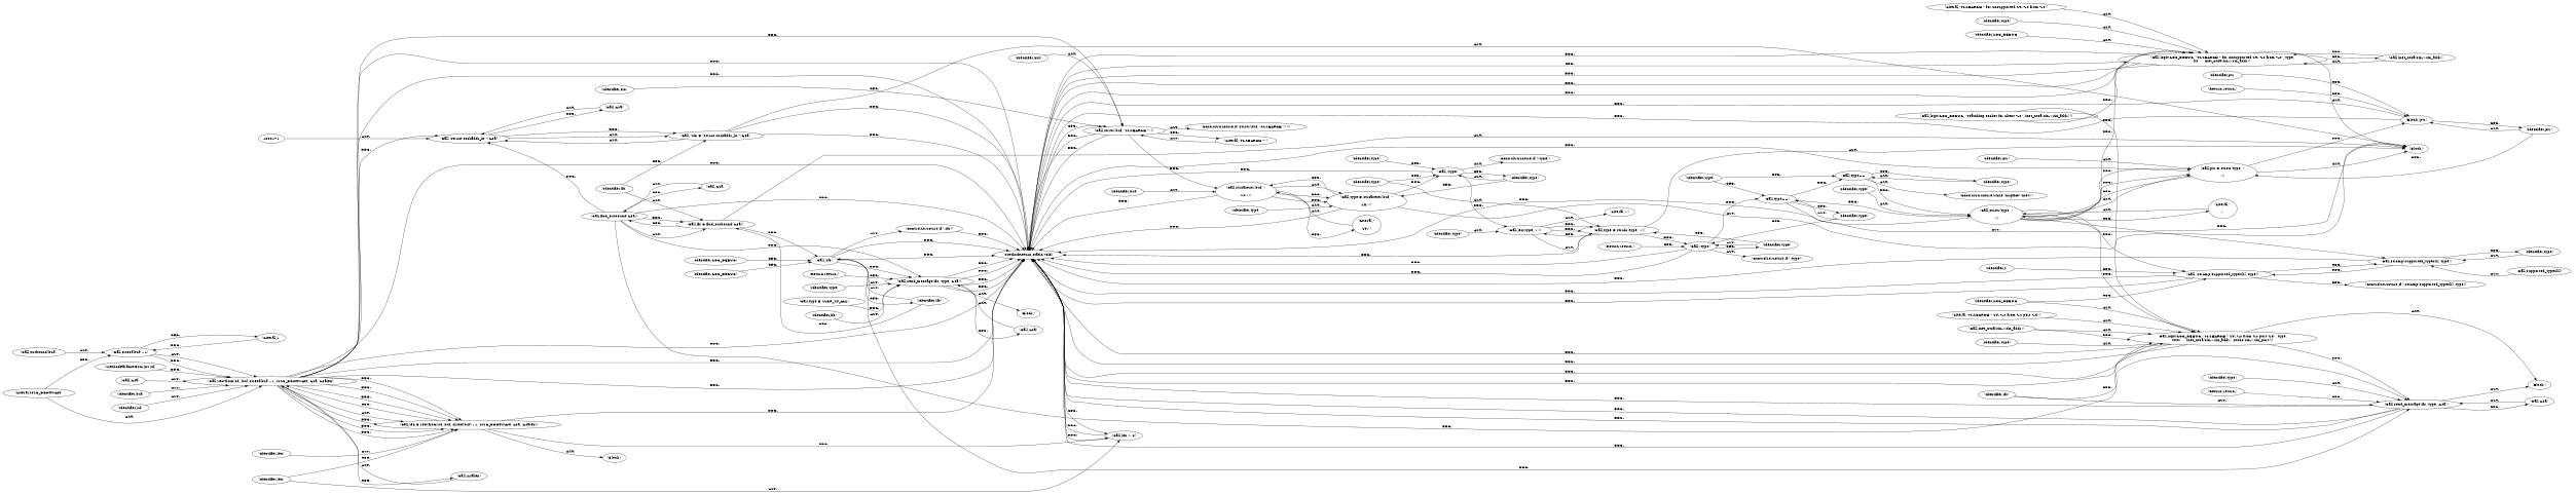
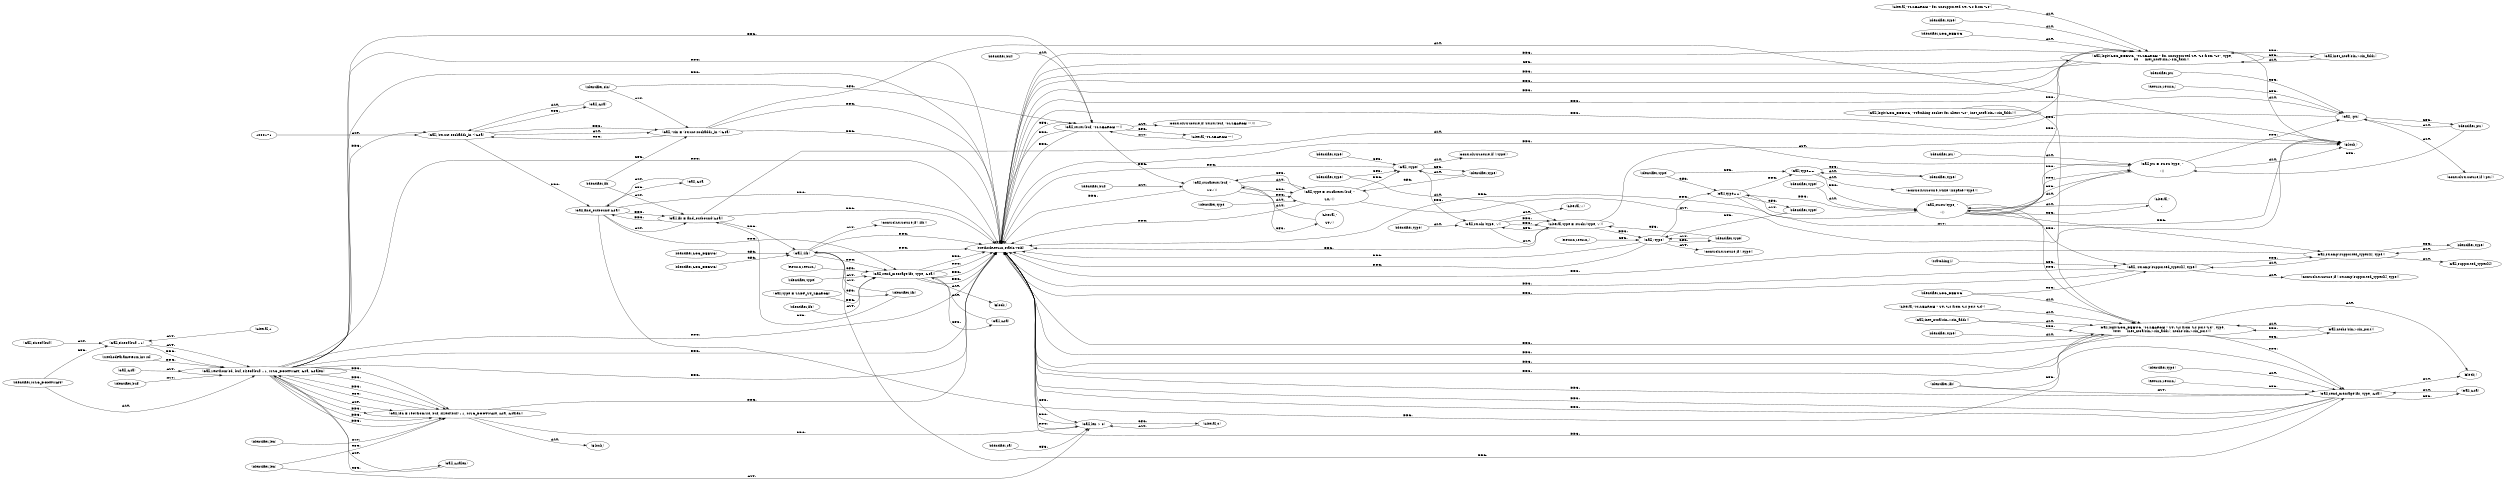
  digraph {
    rankdir=LR
    n1 [label="(Call,sizeof(buf) - 1)"]
    n2 [label="(Call,recvfrom(sd, buf, sizeof(buf) - 1, MSG_DONTWAIT, &sa, &salen))"]
    n3 [label="(Literal,1)"]
    n4 [label="(Call,len = recvfrom(sd, buf, sizeof(buf) - 1, MSG_DONTWAIT, &sa, &salen))"]
    n5 [label="(Call,strstr(buf, \"M-SEARCH *\"))"]
    n6 [label="(Call,(struct sockaddr_in *)&sa)"]
    n7 [label="(Call,&salen)"]
    n8 [label="(MethodReturn,static void)"]
    n9 [label="(Call,len > 0)"]
    n10 [label="(Block,)"]
    n11 [label="(Call,strcasestr(buf, \"\r\nST:\"))"]
    n12 [label="(ControlStructure,if (strstr(buf, \"M-SEARCH *\")))"]
    n13 [label="(Literal,\"M-SEARCH *\")"]
    n14 [label="(Call,*sin = (struct sockaddr_in *)&sa)"]
    n15 [label="(Call,find_outbound(&sa))"]
    n16 [label="(Call,&sa)"]
    n17 [label="(Call,logit(LOG_DEBUG, \"M-SEARCH * for unsupported ST: %s from %s\", type,\n\t\t\t      inet_ntoa(sin->sin_addr)))"]
+   n18 [label="(Literal,0)"]
    n19 [label="(Call,type = strcasestr(buf, \"\r\nST:\"))"]
    n20 [label="(Literal,\"\r\nST:\")"]
    n21 [label="(Call,!type)"]
    n22 [label="(Block,)"]
-   n23 [label="(Call,len(type, ':'))"]
+   n23 [label="(Call,strchr(type, ':'))"]
    n24 [label="(ControlStructure,if (!type))"]
    n25 [label="(Identifier,type)"]
-   n26 [label="(Call,type = strchr(type, ':'))"]
+   n26 [label="(Literal,type = strchr(type, ':'))"]
    n27 [label="(Literal,':')"]
    n28 [label="(Call,!type)"]
    n29 [label="(Call,type++)"]
    n30 [label="(Identifier,type)"]
    n31 [label="(ControlStructure,if (!type))"]
    n32 [label="(Call,type++)"]
    n33 [label="(Call,strstr(type, \"\r\n\"))"]
    n34 [label="(Identifier,type)"]
    n35 [label="(Identifier,type)"]
-   n36 [label="(ControlStructure,while (isspace(*inet)))"]
+   n36 [label="(ControlStructure,while (isspace(*type)))"]
    n37 [label="(Call,ptr = strstr(type, \"\r\n\"))"]
    n38 [label="(Call,!strcmp(supported_types[i], type))"]
    n39 [label="(Call,strcmp(supported_types[i], type))"]
    n40 [label="(Call,logit(LOG_DEBUG, \"M-SEARCH * ST: %s from %s port %d\", type,\n\t\t\t\t\t      inet_ntoa(sin->sin_addr), ntohs(sin->sin_port)))"]
    n41 [label="(Literal,\"\r\n\")"]
-   n42 [label="(Block,!ptr)"]
+   n42 [label="(Call,!ptr)"]
    n43 [label="(ControlStructure,if (!strcmp(supported_types[i], type)))"]
    n44 [label="(Identifier,type)"]
    n45 [label="(Call,send_message(ifs, type, &sa))"]
+   n46 [label="(Call,ntohs(sin->sin_port))"]
    n47 [label="(Block,)"]
    n48 [label="(Call,inet_ntoa(sin->sin_addr))"]
    n49 [label="(Identifier,ptr)"]
+   n50 [label="(ControlStructure,if (!ptr))"]
    n51 [label="(Call,&sa)"]
    n52 [label="(Call,ifs = find_outbound(&sa))"]
    n53 [label="(Call,send_message(ifs, type, &sa))"]
    n54 [label="(Call,&sa)"]
    n55 [label="(Call,!ifs)"]
    n56 [label="(Block,)"]
    n57 [label="(Call,&sa)"]
    n58 [label="(ControlStructure,if (!ifs))"]
    n59 [label="(Identifier,ifs)"]
    n60 [label="(Identifier,ptr)"]
    n61 [label="(Return,return;)"]
-   n63 [label="(Call,outbound(buf))"]
+   n62 [label="(Identifier,sa)"]
+   n63 [label="(Call,sizeof(buf))"]
    n64 [label="(Literal,\"M-SEARCH * for unsupported ST: %s from %s\")"]
    n65 [label="(Identifier,ifs)"]
-   n66 [label="(Call,type = SSDP_ST_ALL)"]
+   n66 [label="(Call,type = SSDP_ST_SEARCH)"]
    n67 [label="(Identifier,type)"]
    n68 [label="(Identifier,LOG_DEBUG)"]
    n69 [label="(Literal,\"M-SEARCH * ST: %s from %s port %d\")"]
    n70 [label="(Identifier,type)"]
    n71 [label="(Identifier,buf)"]
    n72 [label="(Identifier,type)"]
    n73 [label="(Identifier,buf)"]
    n74 [label="(Identifier,type)"]
    n75 [label="(Identifier,type)"]
-   n76 [label="(Identifier,sd)"]
    n77 [label="(Identifier,buf)"]
    n78 [label="(Return,return;)"]
    n79 [label="(Identifier,ifs)"]
    n80 [label="(Identifier,LOG_DEBUG)"]
    n81 [label="(Identifier,type)"]
    n82 [label="(Identifier,LOG_DEBUG)"]
    n83 [label="(Return,return;)"]
    n84 [label="(Identifier,ifs)"]
-   n85 [label="(Identifier,i)"]
+   n85 [label="(Matching,i)"]
    n86 [label="(Identifier,type)"]
    n87 [label="(Call,inet_ntoa(sin->sin_addr))"]
-   n88 [label="(Literal,MSG_DONTWAIT)"]
+   n88 [label="(Identifier,MSG_DONTWAIT)"]
    n89 [label="(MethodParameterIn,int sd)"]
    n90 [label="(Identifier,sin)"]
    n91 [label="(Call,&sa)"]
    n92 [label="(Identifier,type)"]
    n93 [label="(Call,supported_types[i])"]
    n94 [label="(Identifier,len)"]
    n95 [label="(Identifier,type)"]
    n96 [label="(Identifier,type)"]
    n97 [label="(Identifier,LOG_DEBUG)"]
    n98 [label="(Call,logit(LOG_DEBUG, \"Matching socket for client %s\", inet_ntoa(sin->sin_addr)))"]
    n99 [label="(Identifier,ptr)"]
    n100 [label="(Return,return;)"]
    n101 [label="(Identifier,len)"]
    n102 [label=1000171]
    n1 -> n2 [label="AST: "]
    n1 -> n2 [label="DDG: "]
-   n1 -> n3 [label="CFG: "]
    n2 -> n4 [label="AST: "]
    n2 -> n4 [label="DDG: "]
    n2 -> n4 [label="DDG: "]
    n2 -> n4 [label="DDG: "]
    n2 -> n4 [label="DDG: "]
    n2 -> n4 [label="DDG: "]
    n2 -> n4 [label="DDG: "]
    n2 -> n5 [label="DDG: "]
    n2 -> n6 [label="DDG: "]
    n2 -> n7 [label="CFG: "]
    n2 -> n8 [label="DDG: "]
    n2 -> n8 [label="DDG: "]
    n2 -> n8 [label="DDG: "]
    n2 -> n8 [label="DDG: "]
    n2 -> n8 [label="DDG: "]
    n2 -> n8 [label="DDG: "]
-   n3 -> n1 [label="DDG: "]
+   n3 -> n1 [label="AST: "]
    n4 -> n2 [label="CFG: "]
    n4 -> n8 [label="DDG: "]
    n4 -> n9 [label="DDG: "]
    n4 -> n10 [label="AST: "]
    n5 -> n8 [label="DDG: "]
    n5 -> n8 [label="DDG: "]
    n5 -> n11 [label="DDG: "]
    n5 -> n12 [label="AST: "]
    n5 -> n13 [label="CFG: "]
    n6 -> n14 [label="AST: "]
    n6 -> n14 [label="DDG: "]
-   n15 -> n6 [label="DDG: "]
+   n6 -> n15 [label="DDG: "]
    n6 -> n16 [label="CFG: "]
    n7 -> n2 [label="AST: "]
    n8 -> n5 [label="CFG: "]
    n8 -> n9 [label="CFG: "]
    n8 -> n17 [label="CFG: "]
    n9 -> n8 [label="DDG: "]
    n9 -> n8 [label="DDG: "]
+   n9 -> n18 [label="CFG: "]
    n11 -> n8 [label="DDG: "]
    n11 -> n19 [label="AST: "]
    n11 -> n19 [label="DDG: "]
    n11 -> n19 [label="DDG: "]
    n11 -> n20 [label="CFG: "]
    n13 -> n5 [label="AST: "]
-   n14 -> n6 [label="AST: "]
+   n14 -> n6 [label="CFG: "]
    n14 -> n8 [label="DDG: "]
    n14 -> n8 [label="DDG: "]
    n14 -> n22 [label="AST: "]
    n15 -> n8 [label="DDG: "]
    n15 -> n45 [label="DDG: "]
    n15 -> n52 [label="AST: "]
    n15 -> n52 [label="DDG: "]
    n15 -> n53 [label="DDG: "]
    n15 -> n54 [label="CFG: "]
    n16 -> n6 [label="AST: "]
    n17 -> n8 [label="DDG: "]
    n17 -> n8 [label="DDG: "]
    n17 -> n8 [label="DDG: "]
    n17 -> n8 [label="DDG: "]
    n17 -> n22 [label="AST: "]
    n17 -> n48 [label="CFG: "]
+   n18 -> n9 [label="AST: "]
    n19 -> n8 [label="DDG: "]
    n19 -> n11 [label="CFG: "]
    n19 -> n21 [label="DDG: "]
    n19 -> n22 [label="AST: "]
    n20 -> n11 [label="AST: "]
    n21 -> n8 [label="DDG: "]
    n21 -> n23 [label="DDG: "]
    n21 -> n24 [label="AST: "]
    n21 -> n25 [label="CFG: "]
    n23 -> n26 [label="AST: "]
    n23 -> n26 [label="DDG: "]
    n23 -> n26 [label="DDG: "]
    n23 -> n27 [label="AST: "]
    n25 -> n19 [label="CFG: "]
    n25 -> n21 [label="AST: "]
    n26 -> n8 [label="DDG: "]
    n26 -> n22 [label="AST: "]
    n26 -> n23 [label="CFG: "]
    n26 -> n28 [label="DDG: "]
    n28 -> n8 [label="DDG: "]
    n28 -> n8 [label="DDG: "]
    n28 -> n29 [label="DDG: "]
    n28 -> n30 [label="CFG: "]
    n28 -> n31 [label="AST: "]
    n29 -> n22 [label="AST: "]
    n29 -> n32 [label="DDG: "]
    n29 -> n33 [label="DDG: "]
    n29 -> n34 [label="CFG: "]
    n30 -> n26 [label="CFG: "]
    n30 -> n28 [label="AST: "]
    n32 -> n33 [label="DDG: "]
    n32 -> n35 [label="CFG: "]
    n32 -> n36 [label="AST: "]
    n33 -> n8 [label="DDG: "]
    n33 -> n17 [label="DDG: "]
    n33 -> n37 [label="AST: "]
    n33 -> n37 [label="DDG: "]
    n33 -> n37 [label="DDG: "]
    n33 -> n38 [label="DDG: "]
    n33 -> n39 [label="DDG: "]
    n33 -> n40 [label="DDG: "]
    n33 -> n41 [label="CFG: "]
    n34 -> n28 [label="CFG: "]
    n34 -> n29 [label="AST: "]
    n35 -> n32 [label="AST: "]
    n37 -> n8 [label="DDG: "]
    n37 -> n22 [label="AST: "]
    n37 -> n33 [label="CFG: "]
    n37 -> n42 [label="DDG: "]
    n38 -> n8 [label="DDG: "]
    n38 -> n8 [label="DDG: "]
-   n38 -> n39 [label="CFG: "]
-   n38 -> n43 [label="CFG: "]
+   n38 -> n39 [label="DDG: "]
+   n38 -> n43 [label="AST: "]
    n39 -> n8 [label="DDG: "]
-   n39 -> n38 [label="DDG: "]
+   n39 -> n38 [label="AST: "]
    n39 -> n44 [label="CFG: "]
    n40 -> n8 [label="DDG: "]
    n40 -> n8 [label="DDG: "]
    n40 -> n8 [label="DDG: "]
    n40 -> n8 [label="DDG: "]
    n40 -> n45 [label="DDG: "]
+   n40 -> n46 [label="CFG: "]
    n40 -> n47 [label="AST: "]
    n41 -> n33 [label="AST: "]
    n42 -> n8 [label="DDG: "]
    n42 -> n8 [label="DDG: "]
    n42 -> n49 [label="CFG: "]
+   n42 -> n50 [label="AST: "]
    n44 -> n39 [label="AST: "]
    n45 -> n8 [label="DDG: "]
    n45 -> n8 [label="DDG: "]
    n45 -> n8 [label="DDG: "]
    n45 -> n8 [label="DDG: "]
    n45 -> n47 [label="AST: "]
    n45 -> n51 [label="CFG: "]
+   n46 -> n40 [label="AST: "]
+   n46 -> n40 [label="DDG: "]
    n48 -> n17 [label="AST: "]
    n48 -> n17 [label="DDG: "]
    n49 -> n37 [label="CFG: "]
    n49 -> n42 [label="AST: "]
    n51 -> n45 [label="AST: "]
-   n58 -> n8 [label="DDG: "]
-   n52 -> n15 [label="CFG: "]
+   n52 -> n8 [label="DDG: "]
+   n52 -> n15 [label="DDG: "]
    n52 -> n22 [label="AST: "]
    n52 -> n55 [label="DDG: "]
    n53 -> n8 [label="DDG: "]
    n53 -> n8 [label="DDG: "]
    n53 -> n8 [label="DDG: "]
    n53 -> n8 [label="DDG: "]
    n53 -> n56 [label="AST: "]
    n53 -> n57 [label="CFG: "]
    n54 -> n15 [label="AST: "]
    n55 -> n8 [label="DDG: "]
    n55 -> n8 [label="DDG: "]
    n55 -> n45 [label="DDG: "]
    n55 -> n53 [label="DDG: "]
    n55 -> n58 [label="AST: "]
    n55 -> n59 [label="CFG: "]
    n57 -> n53 [label="AST: "]
    n59 -> n52 [label="CFG: "]
    n59 -> n55 [label="AST: "]
    n60 -> n42 [label="CFG: "]
    n61 -> n28 [label="CFG: "]
+   n62 -> n9 [label="CFG: "]
    n63 -> n1 [label="AST: "]
    n64 -> n17 [label="AST: "]
    n65 -> n40 [label="CFG: "]
    n65 -> n45 [label="AST: "]
    n66 -> n53 [label="DDG: "]
    n67 -> n21 [label="CFG: "]
    n68 -> n55 [label="CFG: "]
    n69 -> n40 [label="AST: "]
    n70 -> n19 [label="AST: "]
    n71 -> n11 [label="AST: "]
    n72 -> n23 [label="AST: "]
    n73 -> n2 [label="AST: "]
    n74 -> n45 [label="AST: "]
    n75 -> n17 [label="AST: "]
-   n76 -> n2 [label="AST: "]
    n77 -> n5 [label="AST: "]
    n78 -> n45 [label="CFG: "]
    n79 -> n53 [label="AST: "]
    n80 -> n38 [label="CFG: "]
    n80 -> n40 [label="AST: "]
    n81 -> n33 [label="AST: "]
    n82 -> n17 [label="AST: "]
    n83 -> n53 [label="CFG: "]
    n84 -> n14 [label="CFG: "]
    n84 -> n52 [label="AST: "]
    n85 -> n38 [label="CFG: "]
    n86 -> n21 [label="CFG: "]
    n86 -> n26 [label="AST: "]
    n87 -> n40 [label="AST: "]
    n87 -> n40 [label="DDG: "]
    n88 -> n1 [label="CFG: "]
    n88 -> n2 [label="AST: "]
    n89 -> n2 [label="DDG: "]
    n90 -> n5 [label="CFG: "]
+   n90 -> n14 [label="AST: "]
    n91 -> n2 [label="AST: "]
    n92 -> n53 [label="AST: "]
-   n93 -> n39 [label="AST: "]
+   n39 -> n93 [label="AST: "]
    n94 -> n4 [label="CFG: "]
    n94 -> n9 [label="AST: "]
    n95 -> n29 [label="CFG: "]
    n95 -> n32 [label="CFG: "]
    n96 -> n40 [label="AST: "]
    n97 -> n55 [label="CFG: "]
    n98 -> n17 [label="DDG: "]
    n98 -> n40 [label="DDG: "]
    n99 -> n37 [label="AST: "]
    n100 -> n42 [label="CFG: "]
    n101 -> n4 [label="AST: "]
    n102 -> n6 [label="AST: "]
  }
